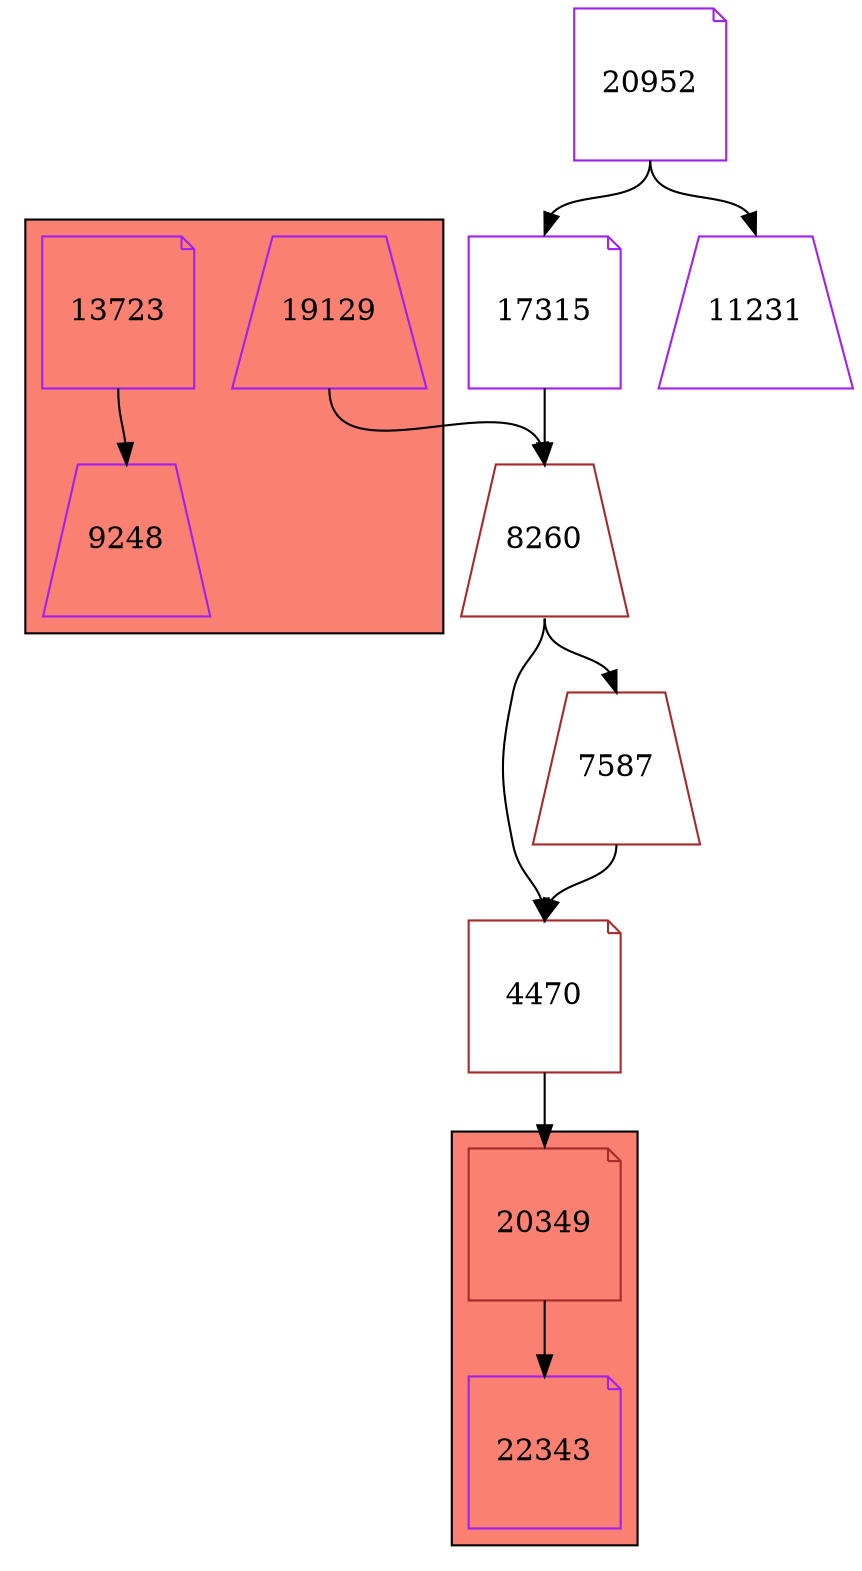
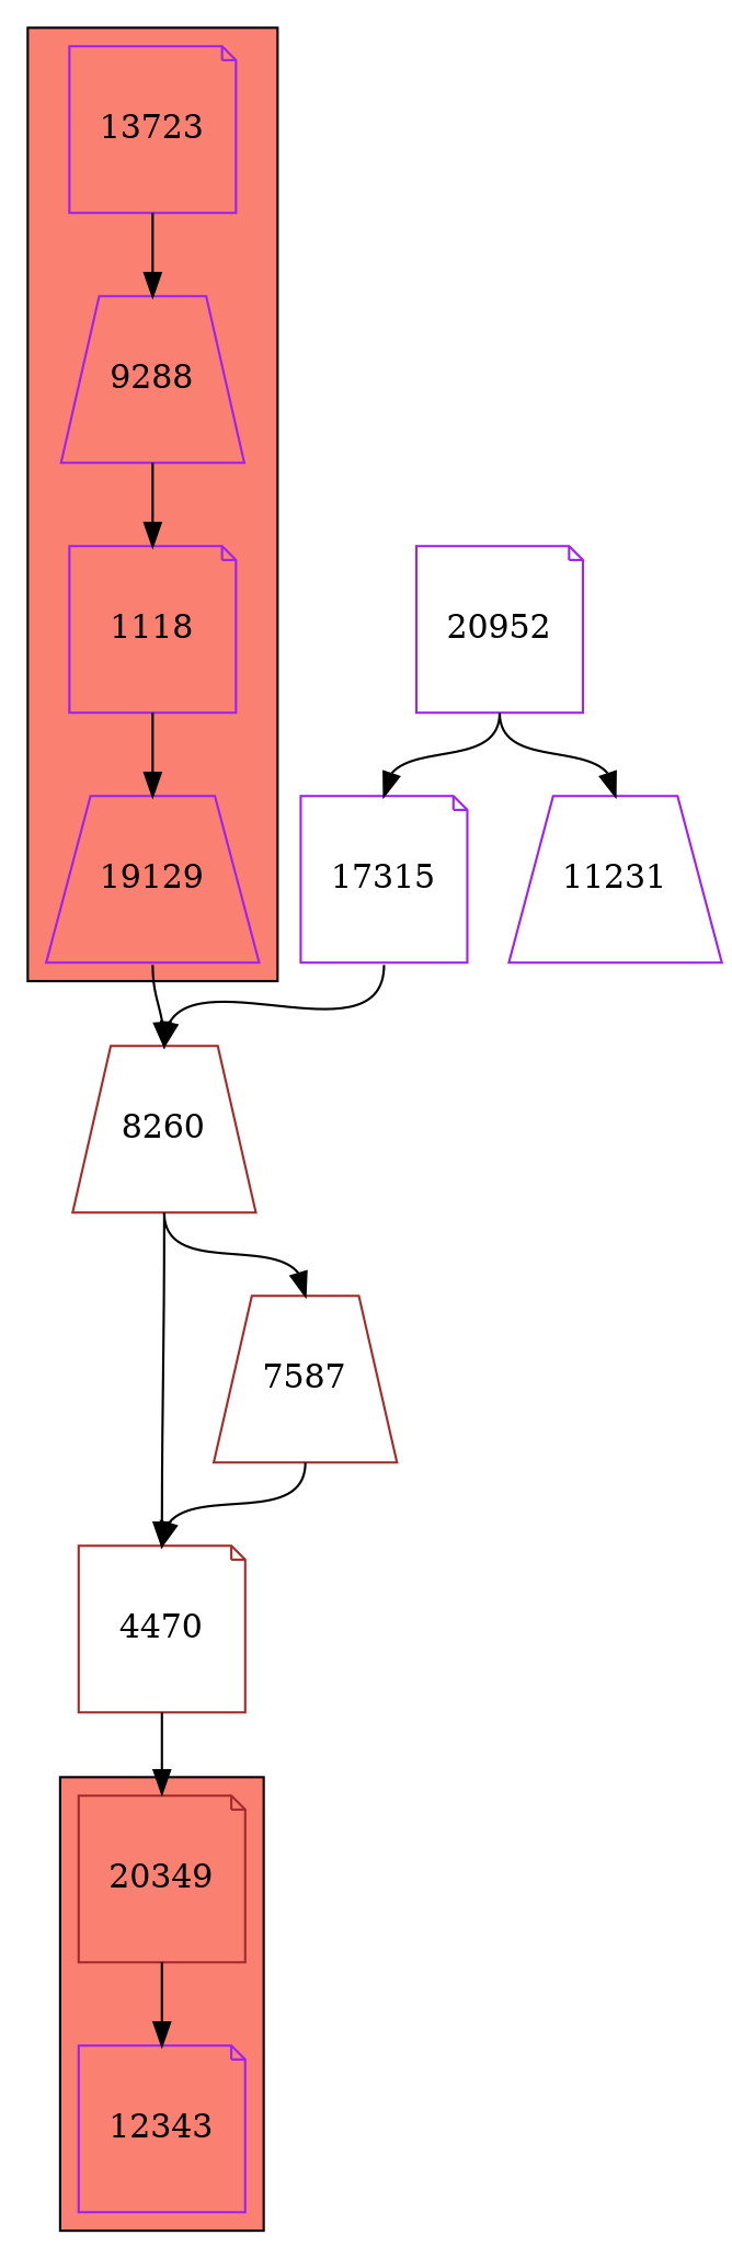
  digraph {
    node [color=purple shape=note]
    edge [headport=n tailport=s]
    13723 [height=1 width=1]
-   9248 [height=1 shape=trapezium width=1]
+   9248 [height=1 shape=trapezium width=1 label=9288]
+   1118 [height=1 width=1]
    19129 [height=1 shape=trapezium width=1]
    20349 [color=brown height=1 width=1]
-   12343 [height=1 width=1 label=22343]
+   12343 [height=1 width=1]
    8260 [color=brown height=1 shape=trapezium width=1]
    4470 [color=brown height=1 width=1]
    7587 [color=brown height=1 shape=trapezium width=1]
    17315 [height=1 width=1]
    20952 [height=1 width=1]
    11231 [height=1 shape=trapezium width=1]
    subgraph cluster_1 {
      fillcolor=salmon
      style=filled
      13723
      9248
+     1118
      19129
    }
    subgraph cluster_2 {
      fillcolor=salmon
      style=filled
      20349
      12343
    }
    13723 -> 9248
+   9248 -> 1118
+   1118 -> 19129
    19129 -> 8260
    20349 -> 12343
    8260 -> 4470
    8260 -> 7587
    4470 -> 20349
    7587 -> 4470
    17315 -> 8260
    20952 -> 17315
    20952 -> 11231
  }
